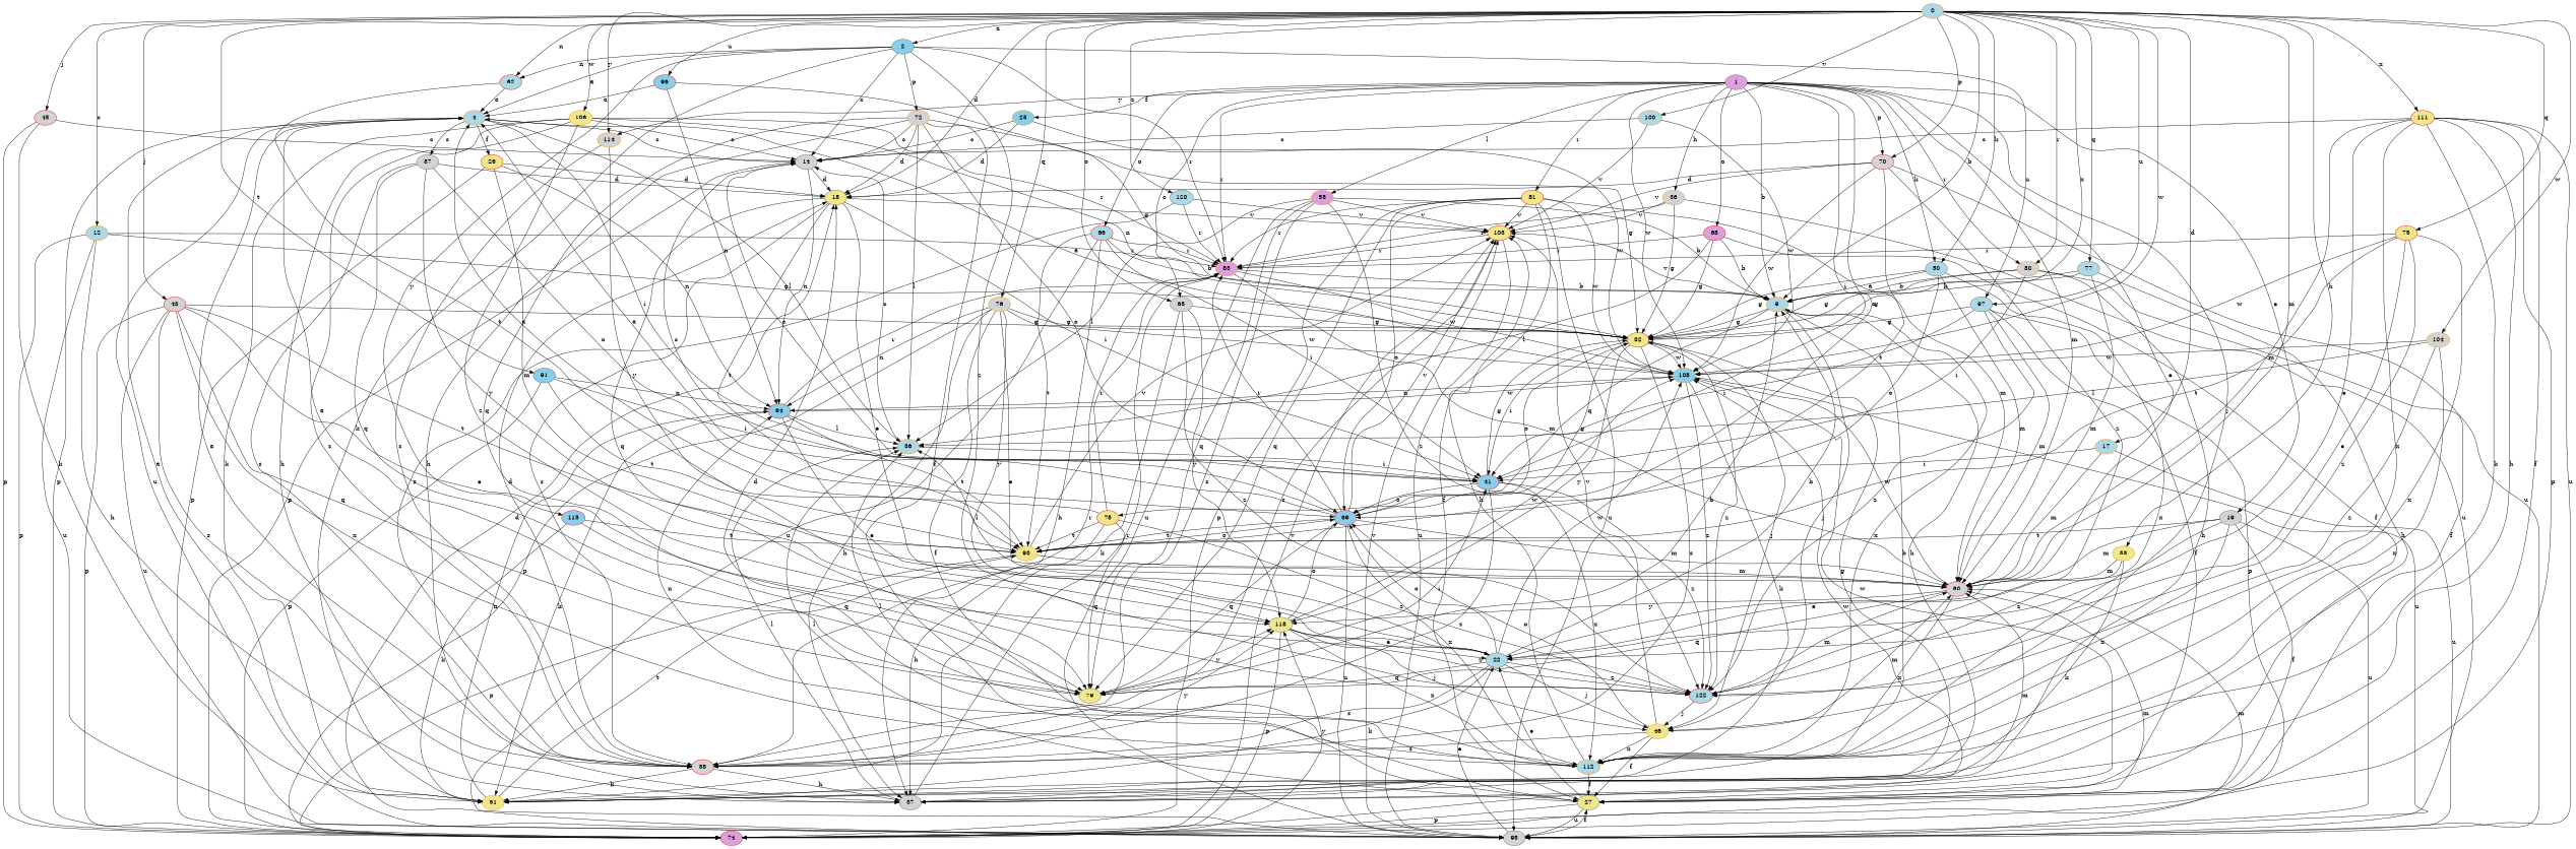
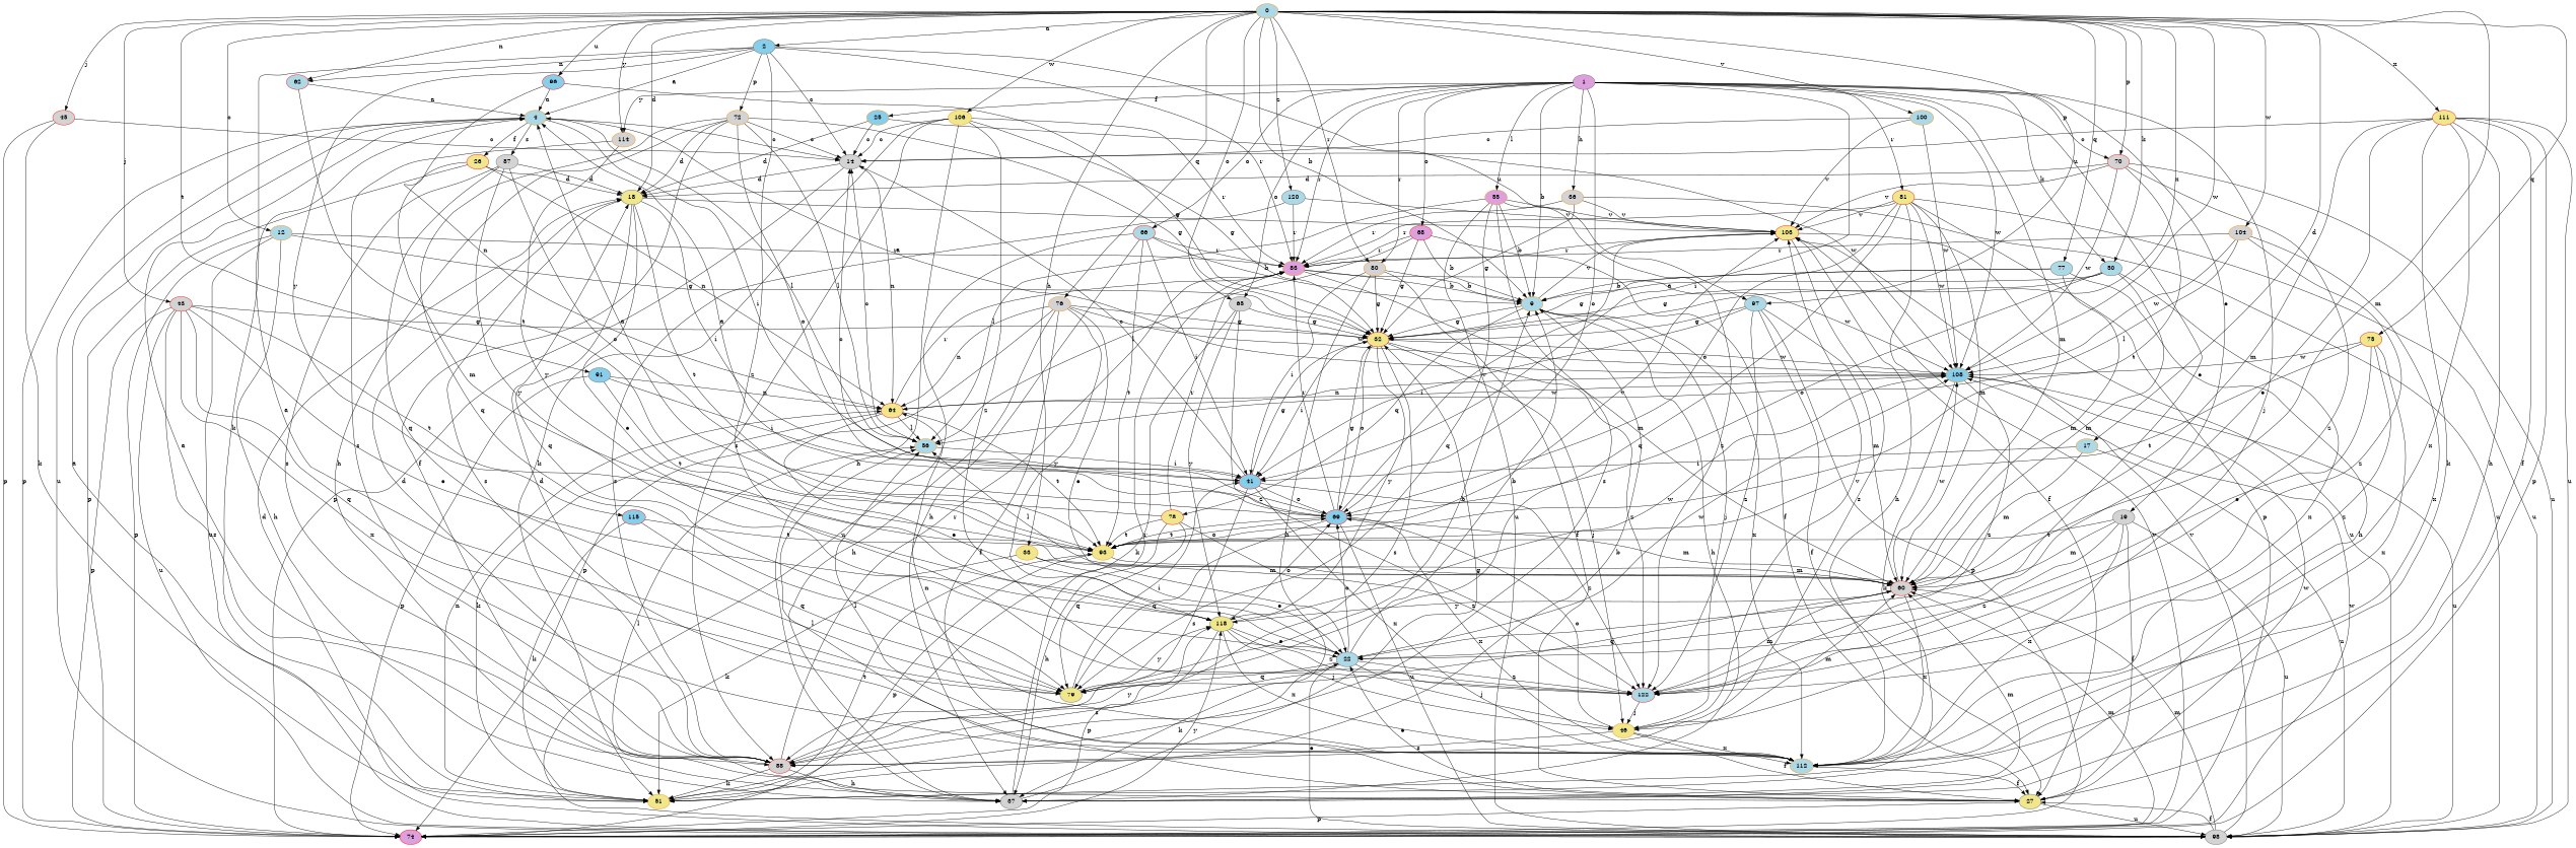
  strict digraph {
    node [color=darkorange fillcolor=lightgrey style=filled]
    2 [color=gray40 fillcolor=skyblue]
    0 [fillcolor=lightblue]
    9 [fillcolor=lightblue]
    12 [fillcolor=lightblue]
    17 [fillcolor=lightblue]
    18 [color=gray40 fillcolor=khaki]
    32 [color=red fillcolor=khaki]
    33 [fillcolor=khaki]
    43 [color=red]
    45 [color=red]
    50 [color=gray40 fillcolor=lightblue]
    60 [color=red]
    62 [color=red fillcolor=lightblue]
    65 [color=gray40]
    70 [color=red]
    75 [color=red fillcolor=khaki]
    76
    77 [color=gray40 fillcolor=lightblue]
    80
    91 [color=gray40 fillcolor=skyblue]
    96 [color=red fillcolor=skyblue]
    97 [color=gray40 fillcolor=lightblue]
    100 [fillcolor=lightblue]
    104
    106 [fillcolor=khaki]
    108 [fillcolor=skyblue]
    111 [color=red fillcolor=khaki]
    114
    120 [color=gray40 fillcolor=lightblue]
    83 [fillcolor=plum]
    4 [fillcolor=lightblue]
    14 [color=gray40]
    51 [fillcolor=khaki]
    72
    115 [color=red fillcolor=skyblue]
    122 [color=red fillcolor=lightblue]
    46 [fillcolor=khaki]
    37 [color=gray40]
    78 [color=red fillcolor=khaki]
    103 [color=red fillcolor=khaki]
    112 [fillcolor=lightblue]
    74 [color=red fillcolor=plum]
    98 [color=gray40]
    41 [color=red fillcolor=skyblue]
    22 [color=gray40 fillcolor=lightblue]
    79 [color=gray40 fillcolor=khaki]
    88 [color=red]
    93 [fillcolor=khaki]
    69 [color=red fillcolor=skyblue]
    118 [color=gray40 fillcolor=khaki]
    56 [fillcolor=lightblue]
-   64 [color=red fillcolor=skyblue]
+   64 [color=red fillcolor=khaki]
    27 [color=gray40 fillcolor=khaki]
    1 [color=gray40 fillcolor=plum]
    19 [color=gray40]
    25 [fillcolor=skyblue]
    36
    55 [fillcolor=plum]
    66 [color=red fillcolor=lightblue]
    68 [color=red fillcolor=plum]
    81 [color=red fillcolor=khaki]
    26 [color=red fillcolor=khaki]
    87 [color=gray40]
    2 -> 62 [label=n]
    2 -> 97 [label=u]
    2 -> 83 [label=r]
    2 -> 4 [label=a]
    2 -> 14 [label=c]
    2 -> 51 [label=k]
    2 -> 72 [label=p]
    2 -> 115 [label=y]
    2 -> 122 [label=z]
    0 -> 2 [label=a]
    0 -> 9 [label=b]
    0 -> 12 [label=c]
    0 -> 17 [label=d]
    0 -> 18 [label=d]
    0 -> 32 [label=x]
    0 -> 33 [label=h]
    0 -> 43 [label=j]
    0 -> 45 [label=j]
    0 -> 50 [label=k]
    0 -> 60 [label=m]
    0 -> 62 [label=n]
    0 -> 65 [label=o]
    0 -> 70 [label=p]
    0 -> 75 [label=q]
    0 -> 76 [label=q]
    0 -> 77 [label=q]
    0 -> 80 [label=r]
    0 -> 91 [label=t]
    0 -> 96 [label=u]
    0 -> 97 [label=u]
    0 -> 100 [label=v]
    0 -> 104 [label=w]
    0 -> 106 [label=w]
    0 -> 108 [label=w]
    0 -> 111 [label=x]
    0 -> 114 [label=y]
    0 -> 120 [label=z]
    9 -> 32 [label=g]
    9 -> 46 [label=j]
    9 -> 37 [label=h]
    9 -> 78 [label=q]
    9 -> 103 [label=v]
    9 -> 112 [label=x]
    12 -> 32 [label=g]
    12 -> 83 [label=r]
    12 -> 37 [label=h]
    12 -> 74 [label=p]
    12 -> 98 [label=u]
    17 -> 60 [label=m]
    17 -> 98 [label=u]
    17 -> 41 [label=i]
    18 -> 103 [label=v]
    18 -> 41 [label=i]
    18 -> 22 [label=e]
    18 -> 79 [label=q]
    18 -> 88 [label=s]
    18 -> 93 [label=t]
    32 -> 108 [label=w]
    32 -> 122 [label=z]
    32 -> 46 [label=j]
    32 -> 41 [label=i]
    32 -> 88 [label=s]
    32 -> 69 [label=o]
    32 -> 118 [label=y]
    33 -> 60 [label=m]
    33 -> 51 [label=k]
    33 -> 22 [label=e]
    43 -> 32 [label=g]
    43 -> 112 [label=x]
    43 -> 74 [label=p]
    43 -> 98 [label=u]
    43 -> 22 [label=e]
    43 -> 79 [label=q]
    43 -> 88 [label=s]
    43 -> 93 [label=t]
    45 -> 14 [label=c]
    45 -> 51 [label=k]
    45 -> 74 [label=p]
    50 -> 9 [label=a]
    50 -> 32 [label=g]
    50 -> 60 [label=m]
    50 -> 112 [label=x]
    50 -> 69 [label=o]
    60 -> 108 [label=w]
    60 -> 112 [label=x]
    60 -> 79 [label=q]
    60 -> 118 [label=y]
    60 -> 56 [label=l]
    62 -> 4 [label=a]
    62 -> 93 [label=t]
    65 -> 32 [label=g]
    65 -> 51 [label=k]
    65 -> 122 [label=z]
    65 -> 118 [label=y]
    70 -> 18 [label=d]
    70 -> 108 [label=w]
    70 -> 122 [label=z]
    70 -> 103 [label=v]
    70 -> 98 [label=u]
    70 -> 93 [label=t]
    75 -> 108 [label=w]
-   75 -> 83 [label=r]
+   104 -> 83 [label=r]
    75 -> 122 [label=z]
    75 -> 112 [label=x]
    75 -> 22 [label=e]
    75 -> 93 [label=t]
    76 -> 32 [label=g]
    76 -> 108 [label=w]
    76 -> 37 [label=h]
    76 -> 74 [label=p]
    76 -> 22 [label=e]
    76 -> 118 [label=y]
    76 -> 64 [label=n]
    76 -> 27 [label=f]
    77 -> 9 [label=b]
    77 -> 32 [label=g]
    77 -> 60 [label=m]
    77 -> 37 [label=h]
    80 -> 9 [label=b]
    80 -> 32 [label=g]
    80 -> 37 [label=h]
    80 -> 41 [label=i]
    80 -> 27 [label=f]
    91 -> 74 [label=p]
    91 -> 41 [label=i]
    91 -> 93 [label=t]
    91 -> 64 [label=n]
    96 -> 32 [label=g]
    96 -> 4 [label=a]
    96 -> 64 [label=n]
    97 -> 32 [label=g]
    97 -> 60 [label=m]
    97 -> 122 [label=z]
    97 -> 74 [label=p]
    97 -> 41 [label=i]
    97 -> 27 [label=f]
    100 -> 108 [label=w]
    100 -> 14 [label=c]
    100 -> 103 [label=v]
    104 -> 108 [label=w]
    104 -> 122 [label=z]
    104 -> 112 [label=x]
    104 -> 56 [label=l]
-   106 -> 32 [label=n]
+   106 -> 32 [label=g]
    106 -> 83 [label=r]
    106 -> 14 [label=c]
    106 -> 51 [label=k]
    106 -> 122 [label=z]
    106 -> 37 [label=h]
    106 -> 88 [label=s]
    108 -> 4 [label=a]
    108 -> 51 [label=k]
    108 -> 122 [label=z]
    108 -> 98 [label=u]
    108 -> 64 [label=n]
    111 -> 60 [label=m]
    111 -> 14 [label=c]
    111 -> 51 [label=k]
    111 -> 37 [label=h]
    111 -> 112 [label=x]
    111 -> 74 [label=p]
    111 -> 98 [label=u]
    111 -> 22 [label=e]
    111 -> 27 [label=f]
    114 -> 88 [label=s]
    114 -> 118 [label=y]
    120 -> 83 [label=r]
    120 -> 103 [label=v]
    120 -> 88 [label=s]
    83 -> 9 [label=b]
    83 -> 60 [label=m]
    83 -> 108 [label=w]
    4 -> 14 [label=c]
    4 -> 74 [label=p]
    4 -> 98 [label=u]
    4 -> 41 [label=i]
    4 -> 56 [label=l]
    4 -> 26 [label=f]
    4 -> 87 [label=s]
    14 -> 18 [label=d]
    14 -> 74 [label=p]
    14 -> 64 [label=n]
    51 -> 9 [label=b]
    51 -> 4 [label=a]
    51 -> 93 [label=t]
    51 -> 64 [label=n]
    72 -> 18 [label=d]
    72 -> 32 [label=g]
    72 -> 14 [label=c]
    72 -> 37 [label=h]
    72 -> 79 [label=q]
    72 -> 69 [label=o]
    72 -> 56 [label=l]
    72 -> 27 [label=f]
    115 -> 51 [label=k]
    115 -> 79 [label=q]
    115 -> 93 [label=t]
    122 -> 60 [label=m]
    122 -> 46 [label=j]
    46 -> 60 [label=m]
    46 -> 103 [label=v]
    46 -> 112 [label=x]
    46 -> 88 [label=s]
    46 -> 69 [label=o]
    46 -> 27 [label=f]
    37 -> 32 [label=g]
    37 -> 60 [label=m]
    37 -> 83 [label=r]
    37 -> 56 [label=l]
    78 -> 83 [label=r]
    78 -> 4 [label=a]
    78 -> 122 [label=z]
    78 -> 37 [label=h]
    78 -> 79 [label=q]
    78 -> 93 [label=t]
    103 -> 83 [label=r]
    103 -> 98 [label=u]
    103 -> 88 [label=s]
    112 -> 18 [label=d]
    112 -> 103 [label=h]
    112 -> 56 [label=l]
    112 -> 64 [label=n]
    112 -> 27 [label=f]
    74 -> 60 [label=m]
    74 -> 108 [label=w]
    74 -> 103 [label=v]
    74 -> 118 [label=y]
    98 -> 18 [label=d]
    98 -> 60 [label=m]
    98 -> 103 [label=v]
    98 -> 22 [label=e]
    98 -> 27 [label=f]
    41 -> 32 [label=g]
    41 -> 14 [label=c]
    41 -> 122 [label=z]
    41 -> 112 [label=x]
    41 -> 88 [label=s]
    41 -> 69 [label=o]
    22 -> 9 [label=b]
    22 -> 108 [label=w]
    22 -> 51 [label=k]
    22 -> 122 [label=z]
    22 -> 46 [label=j]
    22 -> 79 [label=q]
    22 -> 88 [label=s]
    22 -> 69 [label=o]
    79 -> 9 [label=b]
    79 -> 4 [label=a]
    79 -> 41 [label=i]
    79 -> 118 [label=y]
    88 -> 18 [label=d]
    88 -> 83 [label=r]
    88 -> 4 [label=a]
    88 -> 51 [label=k]
    88 -> 37 [label=h]
    88 -> 118 [label=y]
    93 -> 60 [label=m]
    93 -> 103 [label=v]
    93 -> 74 [label=p]
    93 -> 69 [label=o]
    69 -> 32 [label=g]
    69 -> 60 [label=m]
    69 -> 83 [label=r]
    69 -> 4 [label=a]
    69 -> 14 [label=c]
    69 -> 103 [label=v]
    69 -> 112 [label=x]
    69 -> 98 [label=u]
    69 -> 79 [label=q]
    69 -> 93 [label=t]
    118 -> 108 [label=w]
    118 -> 122 [label=z]
    118 -> 46 [label=j]
    118 -> 112 [label=x]
    118 -> 74 [label=p]
    118 -> 22 [label=e]
    118 -> 69 [label=o]
    56 -> 14 [label=c]
    56 -> 41 [label=i]
    64 -> 108 [label=w]
    64 -> 83 [label=r]
    64 -> 51 [label=k]
    64 -> 22 [label=e]
    64 -> 93 [label=t]
    64 -> 56 [label=l]
    27 -> 108 [label=w]
    27 -> 74 [label=p]
    27 -> 98 [label=u]
    27 -> 22 [label=e]
    27 -> 56 [label=l]
    1 -> 9 [label=b]
    1 -> 50 [label=k]
    1 -> 60 [label=m]
    1 -> 65 [label=o]
    1 -> 70 [label=p]
    1 -> 80 [label=r]
    1 -> 108 [label=w]
    1 -> 114 [label=y]
    1 -> 83 [label=r]
    1 -> 46 [label=j]
    1 -> 41 [label=i]
    1 -> 22 [label=e]
    1 -> 69 [label=o]
    1 -> 19 [label=e]
    1 -> 25 [label=f]
    1 -> 36 [label=h]
    1 -> 55 [label=l]
    1 -> 66 [label=o]
    1 -> 68 [label=o]
    1 -> 81 [label=r]
    19 -> 60 [label=m]
    19 -> 122 [label=z]
    19 -> 112 [label=x]
    19 -> 98 [label=u]
    19 -> 93 [label=t]
    19 -> 27 [label=f]
    25 -> 18 [label=d]
    25 -> 108 [label=w]
    25 -> 14 [label=c]
    36 -> 32 [label=g]
    36 -> 83 [label=r]
    36 -> 103 [label=v]
    36 -> 98 [label=u]
    55 -> 9 [label=b]
    55 -> 122 [label=z]
    55 -> 103 [label=v]
    55 -> 98 [label=u]
    55 -> 79 [label=q]
    55 -> 88 [label=s]
    55 -> 56 [label=l]
    66 -> 9 [label=b]
    66 -> 83 [label=r]
    66 -> 37 [label=h]
    66 -> 98 [label=u]
    66 -> 41 [label=i]
    66 -> 93 [label=t]
    68 -> 9 [label=b]
    68 -> 32 [label=g]
    68 -> 83 [label=r]
    68 -> 56 [label=l]
    68 -> 27 [label=f]
    81 -> 60 [label=m]
    81 -> 108 [label=w]
    81 -> 83 [label=r]
    81 -> 103 [label=v]
    81 -> 74 [label=p]
    81 -> 98 [label=u]
    81 -> 79 [label=q]
    81 -> 69 [label=o]
    81 -> 27 [label=f]
    26 -> 18 [label=d]
    26 -> 60 [label=m]
    26 -> 74 [label=p]
    26 -> 64 [label=n]
    87 -> 18 [label=d]
    87 -> 79 [label=q]
    87 -> 88 [label=s]
    87 -> 69 [label=o]
    87 -> 118 [label=y]
  }
